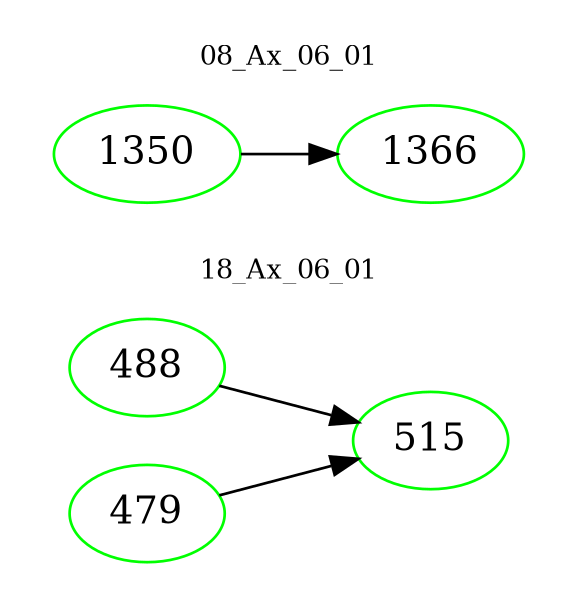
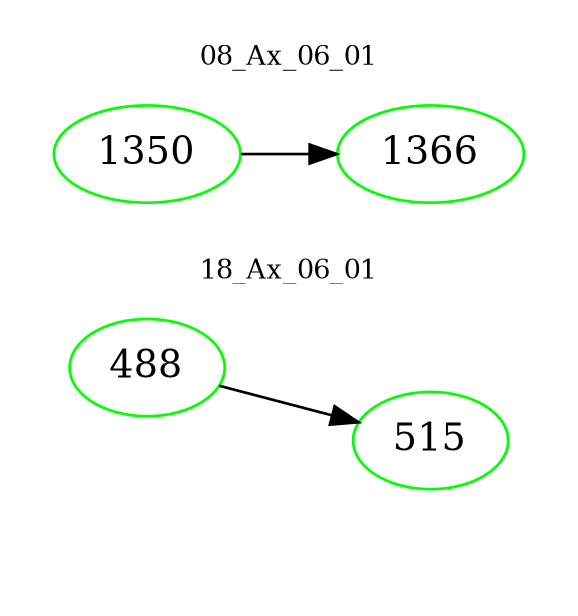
  digraph {
    rankdir=LR
    node [color=green]
    edge [color=black]
    n1 [label=488]
-   n2 [label=479]
    n3 [label=515]
    n4 [label=1350]
    n5 [label=1366]
    subgraph cluster_1 {
      color=white
      fontsize=10
      label="18_Ax_06_01"
      n1
-     n2
      n3
    }
    subgraph cluster_2 {
      color=white
      fontsize=10
      label="08_Ax_06_01"
      n4
      n5
    }
    n1 -> n3
-   n2 -> n3
    n4 -> n5
  }
